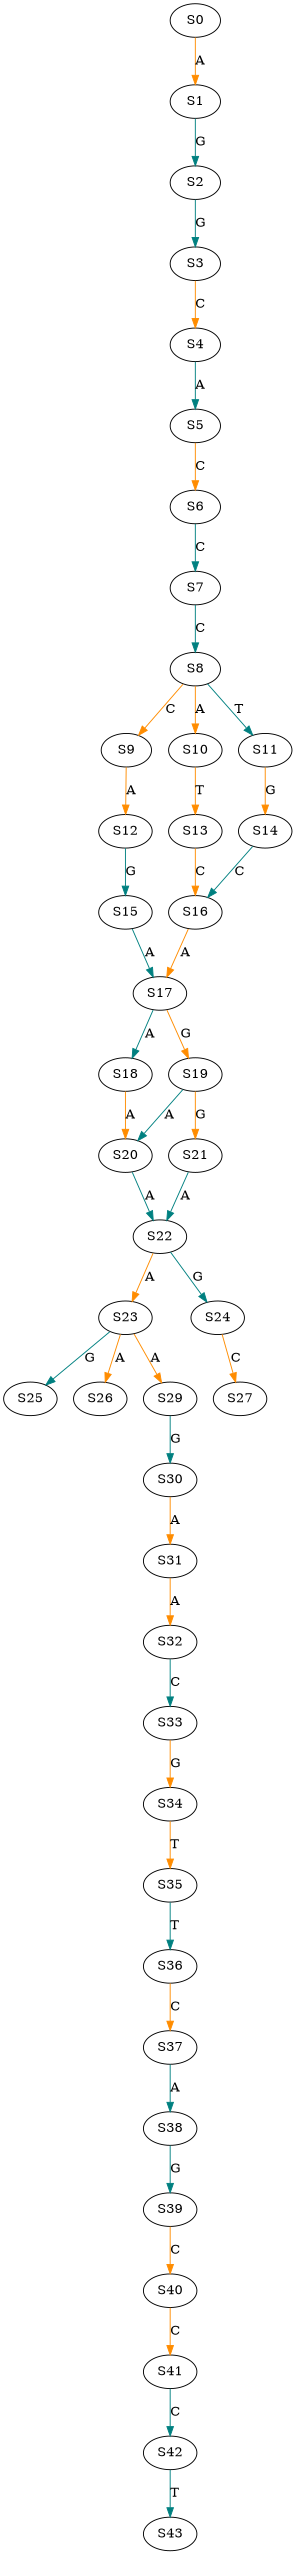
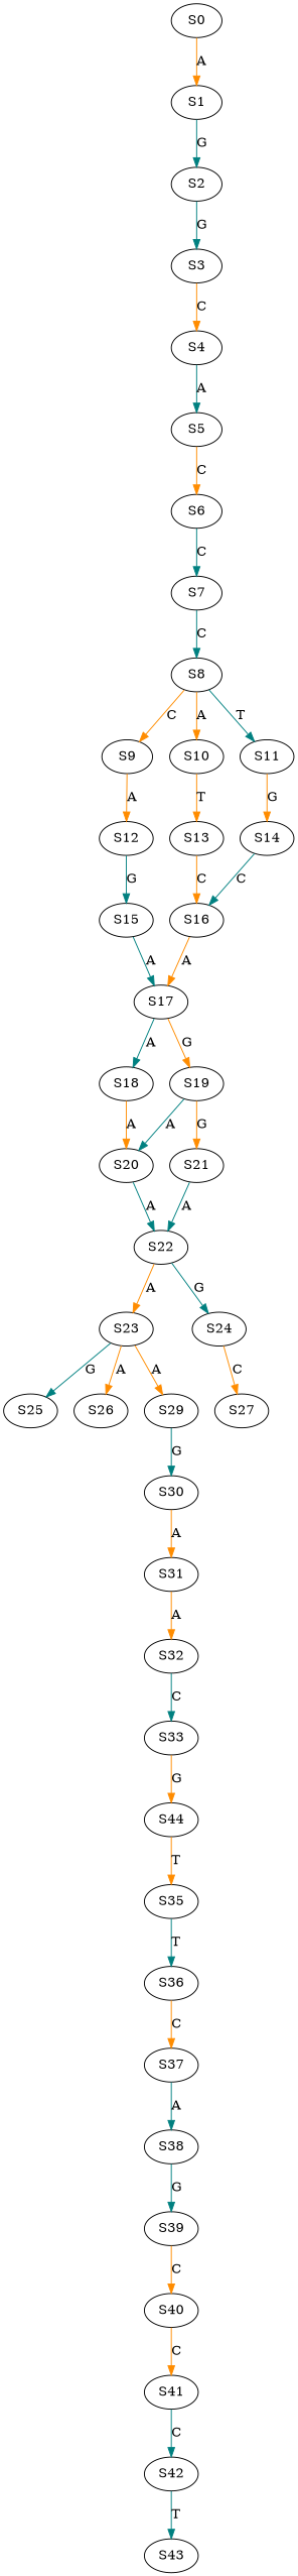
  strict digraph {
    edge [color=darkorange]
    S0
    S1
    S2
    S3
    S4
    S5
    S6
    S7
    S8
    S9
    S10
    S11
    S12
    S13
    S14
    S15
    S16
    S17
    S18
    S19
    S20
    S21
    S22
    S23
    S24
    S25
    S26
    S29
    S27
    S30
    S31
    S32
    S33
-   S34
+   S34 [label=S44]
    S35
    S36
    S37
    S38
    S39
    S40
    S41
    S42
    S43
    S0 -> S1 [label=A]
    S1 -> S2 [color=teal label=G]
    S2 -> S3 [color=teal label=G]
    S3 -> S4 [label=C]
    S4 -> S5 [color=teal label=A]
    S5 -> S6 [label=C]
    S6 -> S7 [color=teal label=C]
    S7 -> S8 [color=teal label=C]
    S8 -> S9 [label=C]
    S8 -> S10 [label=A]
    S8 -> S11 [color=teal label=T]
    S9 -> S12 [label=A]
    S10 -> S13 [label=T]
    S11 -> S14 [label=G]
    S12 -> S15 [color=teal label=G]
    S13 -> S16 [label=C]
    S14 -> S16 [color=teal label=C]
    S15 -> S17 [color=teal label=A]
    S16 -> S17 [label=A]
    S17 -> S18 [color=teal label=A]
    S17 -> S19 [label=G]
    S18 -> S20 [label=A]
    S19 -> S20 [color=teal label=A]
    S19 -> S21 [label=G]
    S20 -> S22 [color=teal label=A]
    S21 -> S22 [color=teal label=A]
    S22 -> S23 [label=A]
    S22 -> S24 [color=teal label=G]
    S23 -> S25 [color=teal label=G]
    S23 -> S26 [label=A]
    S23 -> S29 [label=A]
    S24 -> S27 [label=C]
    S29 -> S30 [color=teal label=G]
    S30 -> S31 [label=A]
    S31 -> S32 [label=A]
    S32 -> S33 [color=teal label=C]
    S33 -> S34 [label=G]
    S34 -> S35 [label=T]
    S35 -> S36 [color=teal label=T]
    S36 -> S37 [label=C]
    S37 -> S38 [color=teal label=A]
    S38 -> S39 [color=teal label=G]
    S39 -> S40 [label=C]
    S40 -> S41 [label=C]
    S41 -> S42 [color=teal label=C]
    S42 -> S43 [color=teal label=T]
  }
